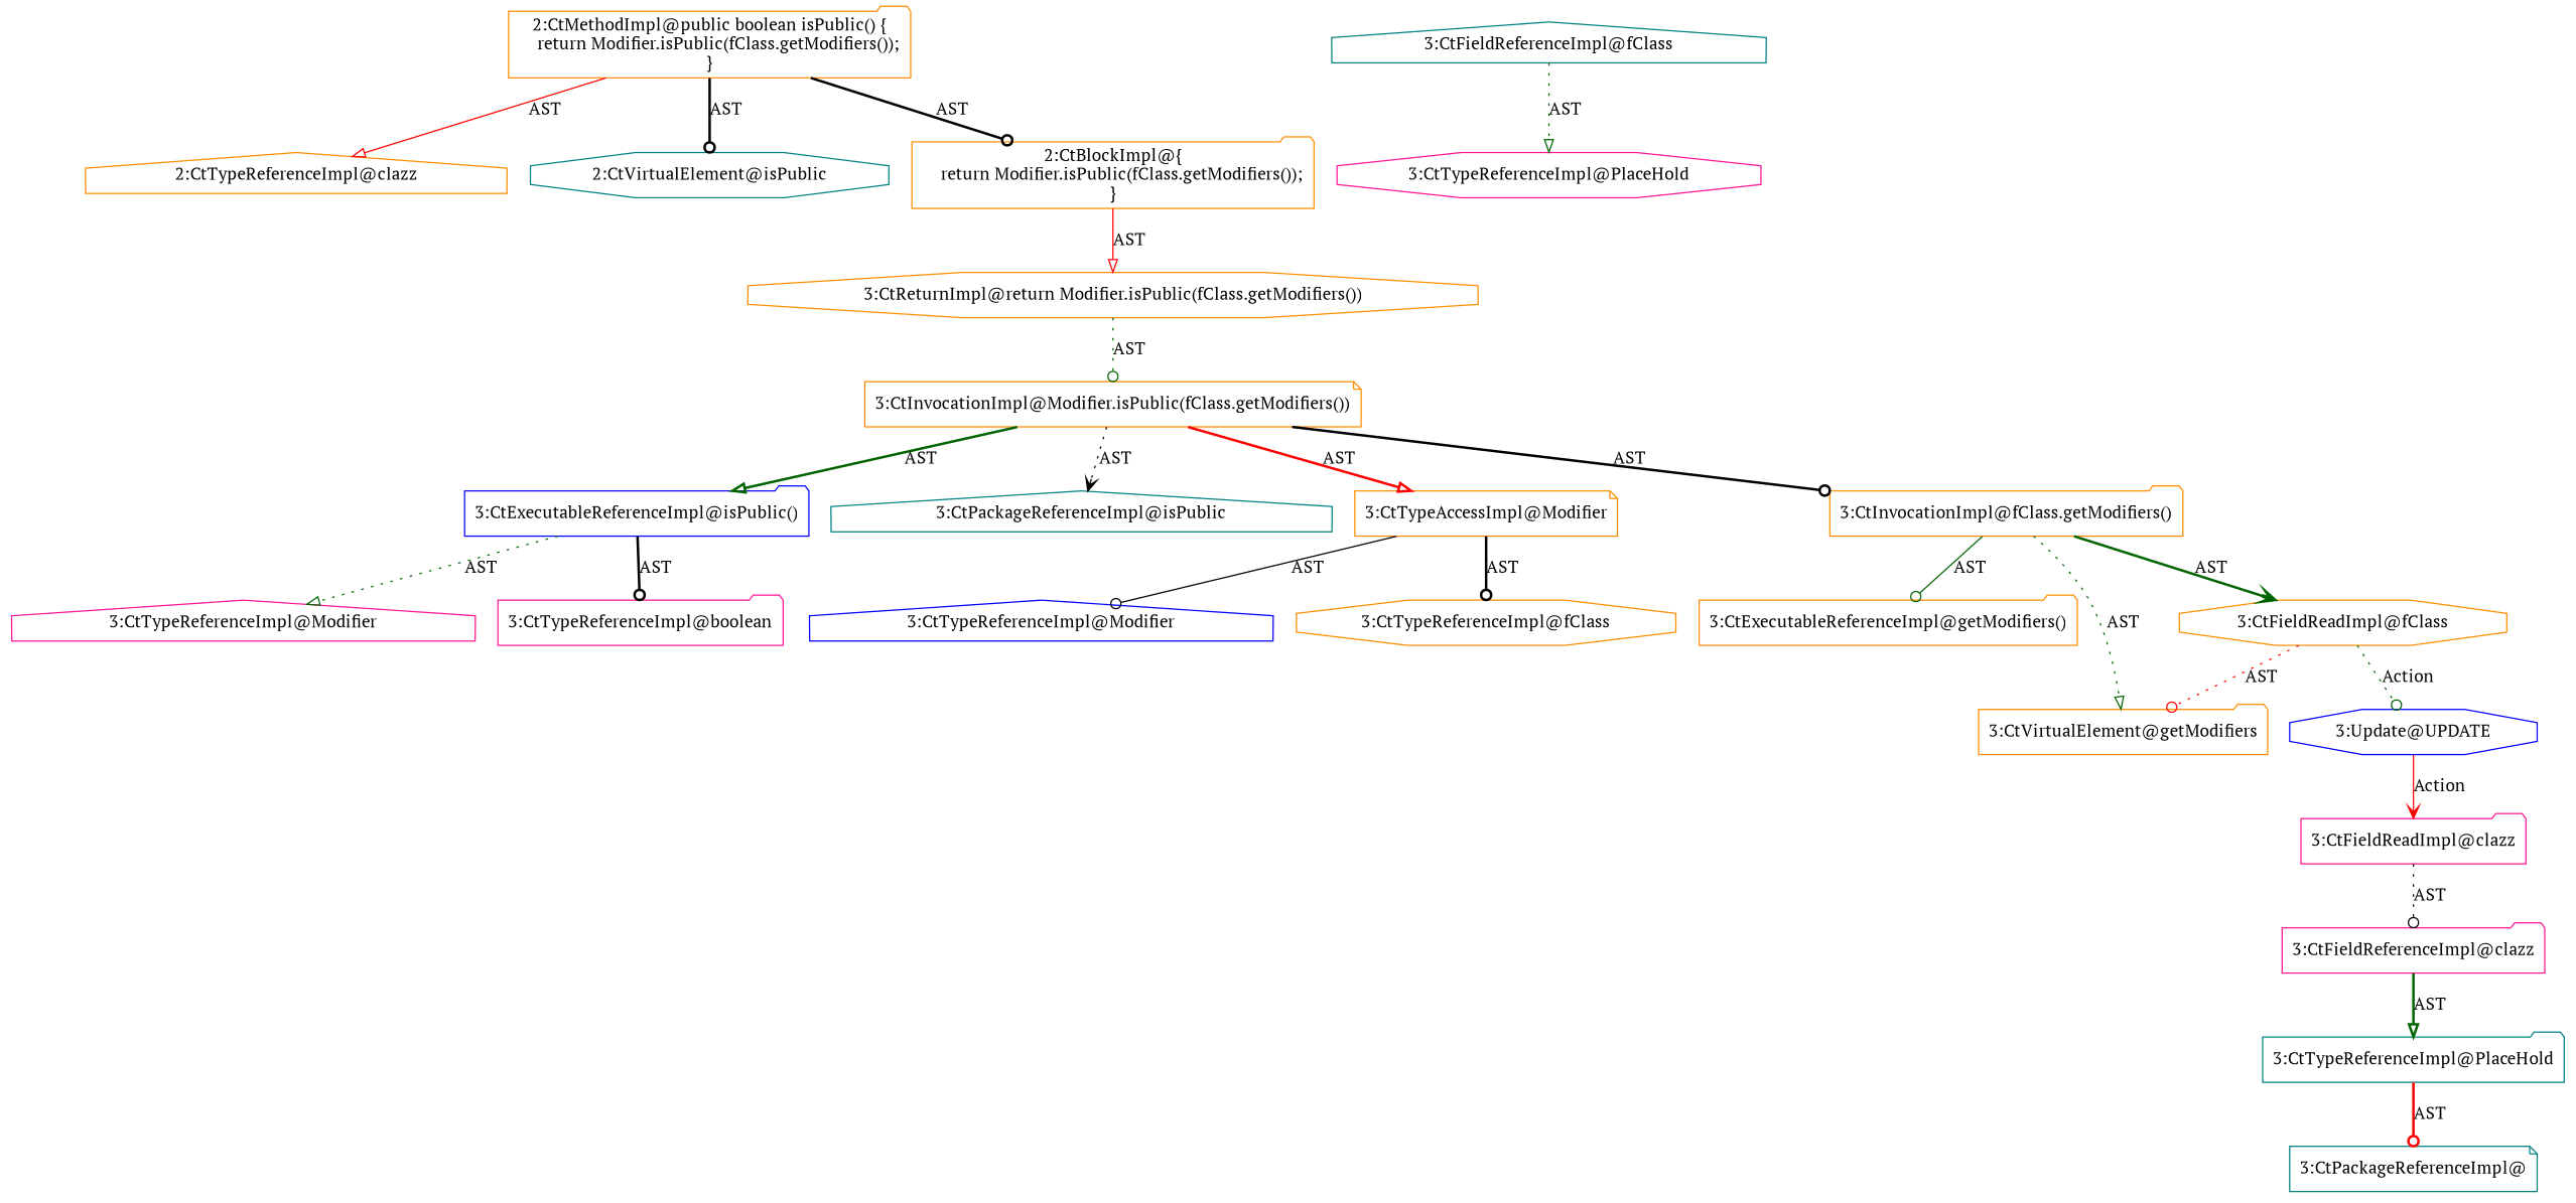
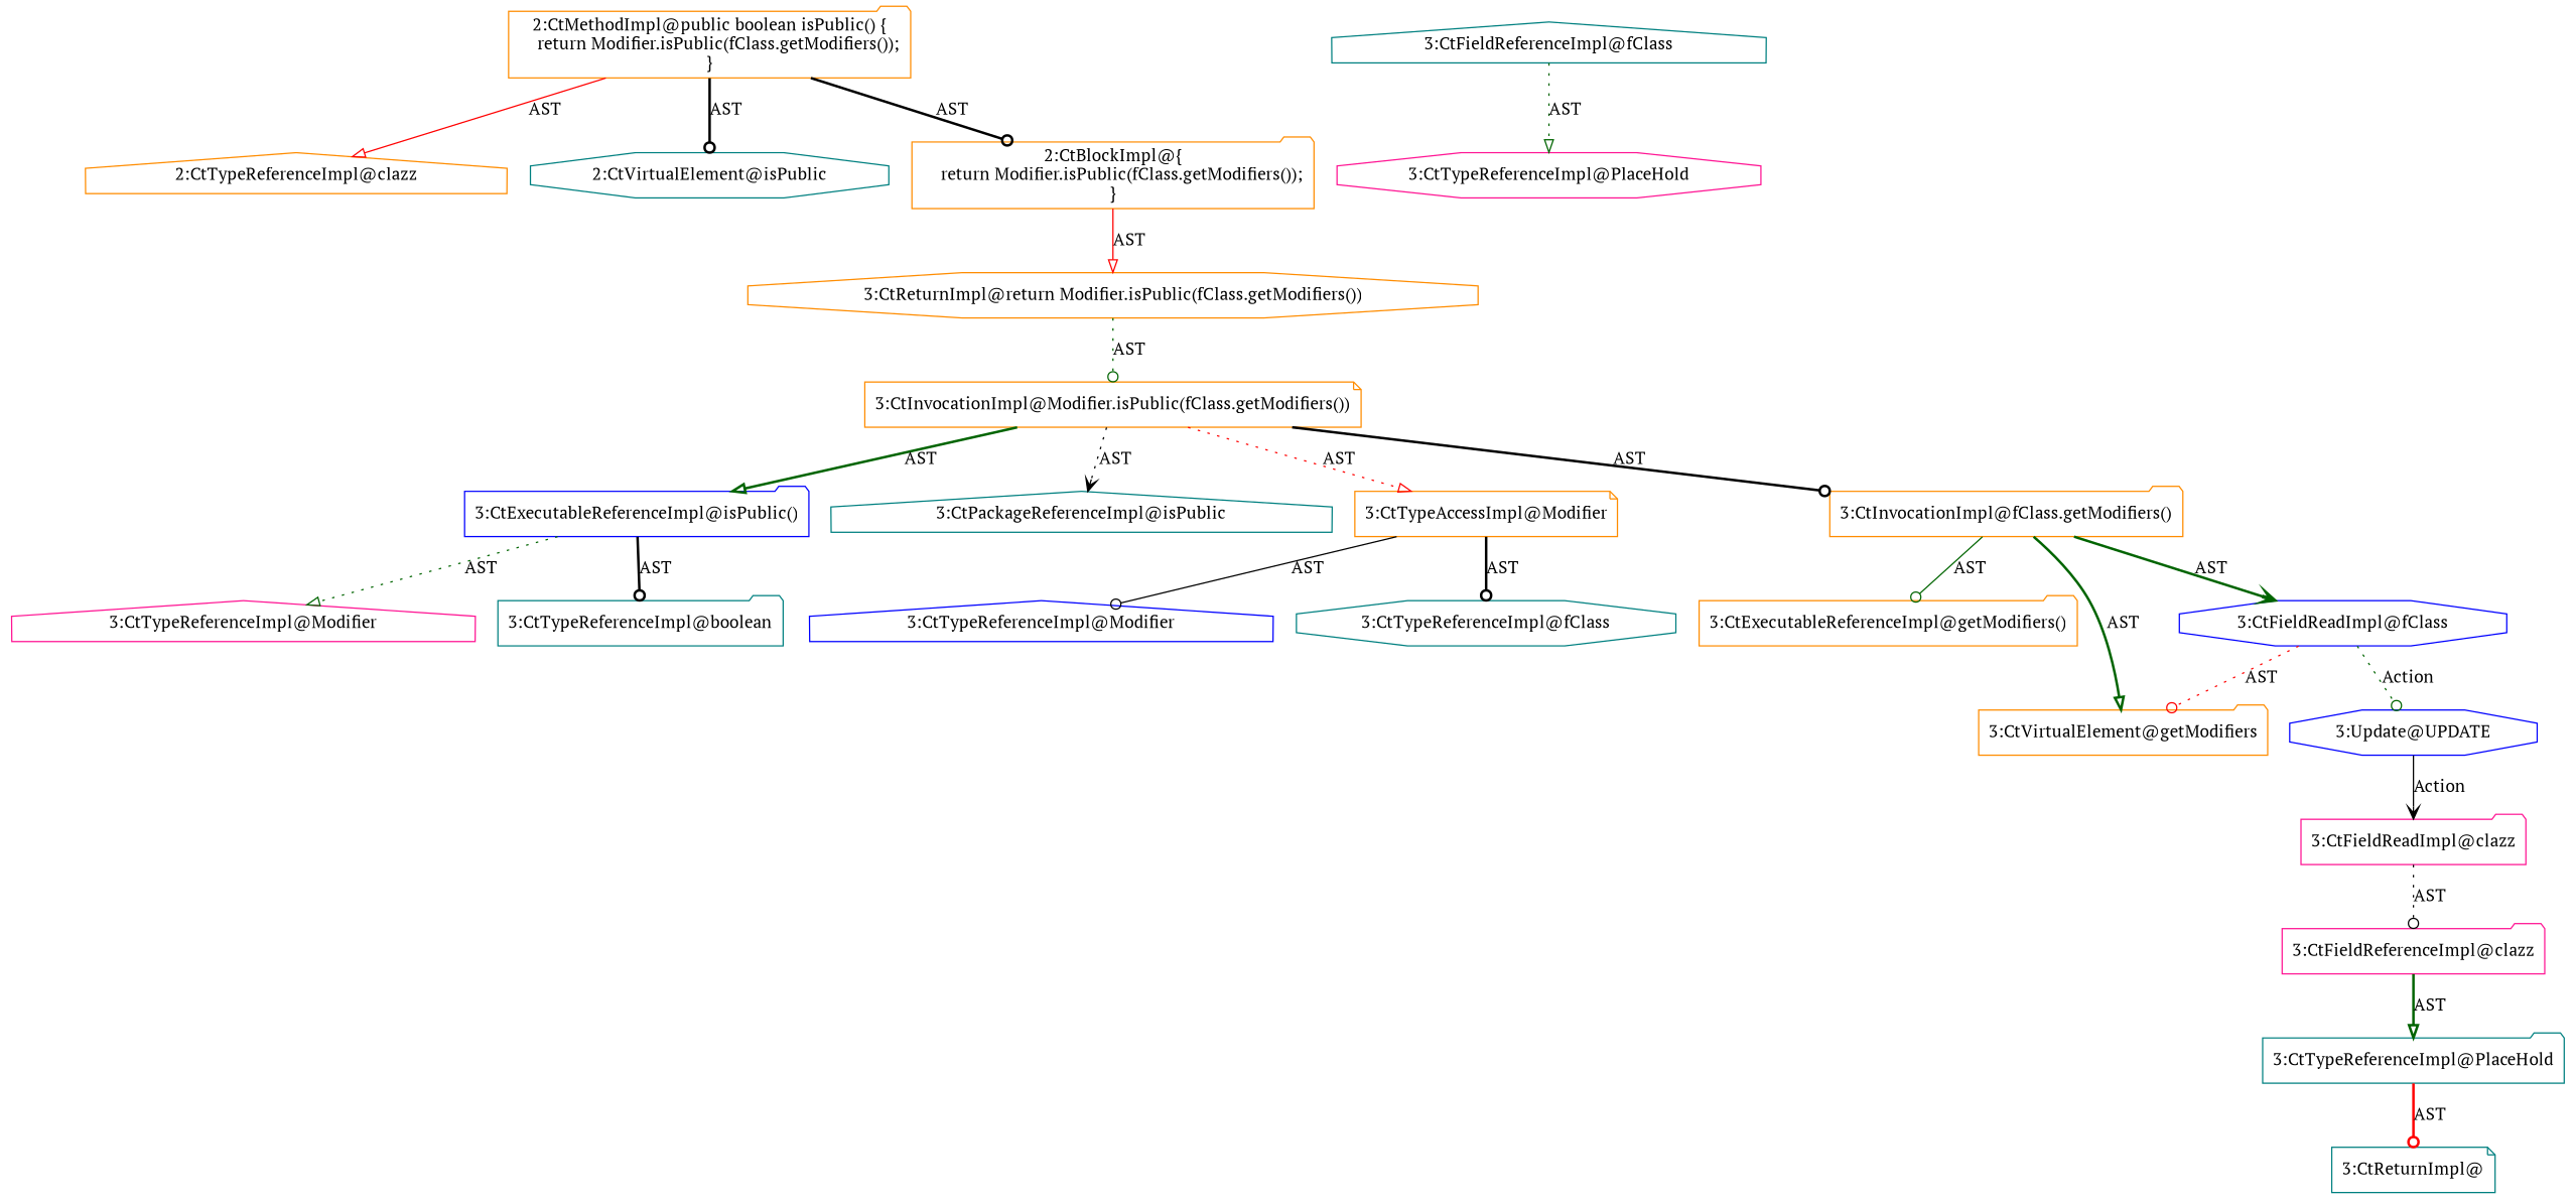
  digraph {
    fontname="PT Serif"
    node [color=darkorange fontname="PT Serif" shape=folder]
    edge [arrowhead=odot color=darkgreen fontname="PT Serif" style=dotted]
    n1 [label="2:CtTypeReferenceImpl@clazz" shape=house]
    n2 [color=teal label="2:CtVirtualElement@isPublic" shape=octagon]
    n3 [color=blue label="3:CtExecutableReferenceImpl@isPublic()"]
    n4 [color=deeppink label="3:CtTypeReferenceImpl@Modifier" shape=house]
-   n5 [color=deeppink label="3:CtTypeReferenceImpl@boolean"]
+   n5 [color=teal label="3:CtTypeReferenceImpl@boolean"]
    n6 [color=teal label="3:CtPackageReferenceImpl@isPublic" shape=house]
    n7 [label="3:CtTypeAccessImpl@Modifier" shape=note]
    n8 [color=blue label="3:CtTypeReferenceImpl@Modifier" shape=house]
-   n9 [label="3:CtTypeReferenceImpl@fClass" shape=octagon]
+   n9 [color=teal label="3:CtTypeReferenceImpl@fClass" shape=octagon]
    n10 [label="3:CtExecutableReferenceImpl@getModifiers()"]
    n11 [label="3:CtVirtualElement@getModifiers"]
    n12 [color=teal label="3:CtFieldReferenceImpl@fClass" shape=house]
    n13 [color=deeppink label="3:CtTypeReferenceImpl@PlaceHold" shape=octagon]
-   n14 [label="3:CtFieldReadImpl@fClass" shape=octagon]
+   n14 [color=blue label="3:CtFieldReadImpl@fClass" shape=octagon]
    n15 [color=blue label="3:Update@UPDATE" shape=octagon]
    n16 [color=deeppink label="3:CtFieldReadImpl@clazz"]
    n17 [label="3:CtInvocationImpl@fClass.getModifiers()"]
    n18 [label="3:CtInvocationImpl@Modifier.isPublic(fClass.getModifiers())" shape=note]
    n19 [label="3:CtReturnImpl@return Modifier.isPublic(fClass.getModifiers())" shape=octagon]
    n20 [label="2:CtBlockImpl@\{\n    return Modifier.isPublic(fClass.getModifiers());\n\}"]
    n21 [label="2:CtMethodImpl@public boolean isPublic() \{\n    return Modifier.isPublic(fClass.getModifiers());\n\}"]
    n22 [color=deeppink label="3:CtFieldReferenceImpl@clazz"]
-   n23 [color=teal label="3:CtPackageReferenceImpl@" shape=note]
+   n23 [color=teal label="3:CtReturnImpl@" shape=note]
    n24 [color=teal label="3:CtTypeReferenceImpl@PlaceHold"]
    n3 -> n4 [arrowhead=onormal label=AST]
    n3 -> n5 [color=black label=AST style=bold]
    n7 -> n8 [color=black label=AST style=solid]
    n7 -> n9 [color=black label=AST style=bold]
    n12 -> n13 [arrowhead=onormal label=AST]
    n14 -> n11 [color=red label=AST]
    n14 -> n15 [label=Action]
-   n15 -> n16 [arrowhead=vee color=red label=Action style=solid]
+   n15 -> n16 [arrowhead=vee color=black label=Action style=solid]
    n16 -> n22 [color=black label=AST]
    n17 -> n10 [label=AST style=solid]
-   n17 -> n11 [arrowhead=onormal label=AST]
+   n17 -> n11 [arrowhead=onormal label=AST style=bold]
    n17 -> n14 [arrowhead=vee label=AST style=bold]
    n18 -> n3 [arrowhead=onormal label=AST style=bold]
    n18 -> n6 [arrowhead=vee color=black label=AST]
-   n18 -> n7 [arrowhead=onormal color=red label=AST style=bold]
+   n18 -> n7 [arrowhead=onormal color=red label=AST]
    n18 -> n17 [color=black label=AST style=bold]
    n19 -> n18 [label=AST]
    n20 -> n19 [arrowhead=onormal color=red label=AST style=solid]
    n21 -> n1 [arrowhead=onormal color=red label=AST style=solid]
    n21 -> n2 [color=black label=AST style=bold]
    n21 -> n20 [color=black label=AST style=bold]
    n22 -> n24 [arrowhead=onormal label=AST style=bold]
    n24 -> n23 [color=red label=AST style=bold]
  }
